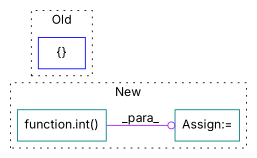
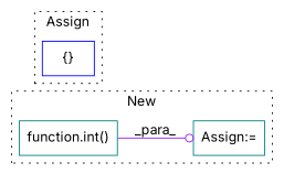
  digraph {
    rankdir=LR
    fontname=Inter
    node [shape=box color=teal fontname=Inter]
    n1 [a=75 l="4,1" label="function.int()" s="8454,8475"]
    n2 [a=68 l=3 label="Assign:=" s=8451]
    n3 [a=59 l="18,0" label="{}" s="8370,8658" color=blue]
    subgraph cluster_1 {
      label=New
      style=dotted
      n1
      n2
    }
    subgraph cluster_2 {
-     label=Old
+     label=Assign
      style=dotted
      n3
    }
    n1 -> n2 [label=_para_ color=purple arrowhead=odot fontname=Inter]
  }
